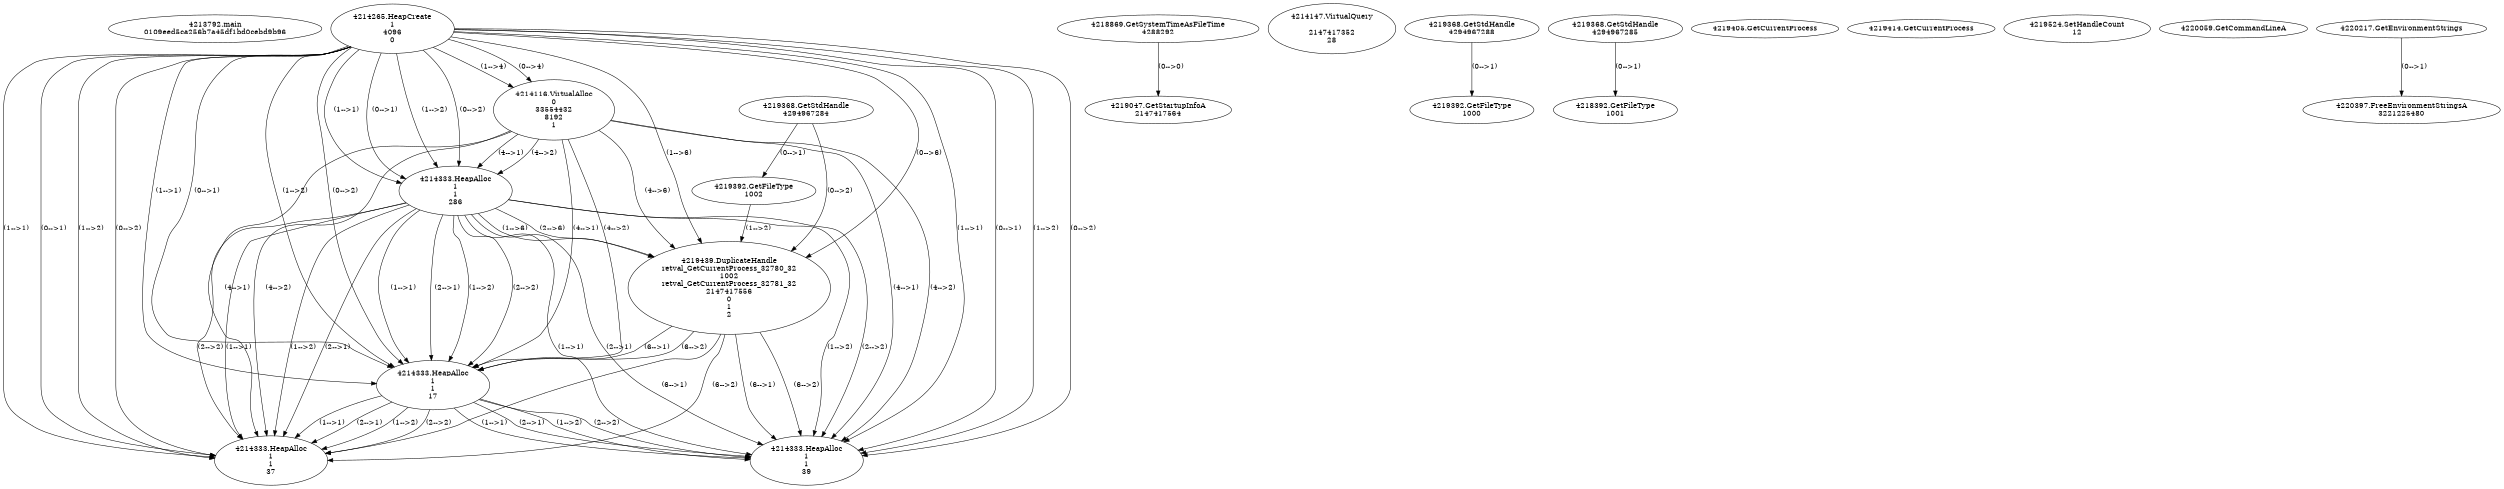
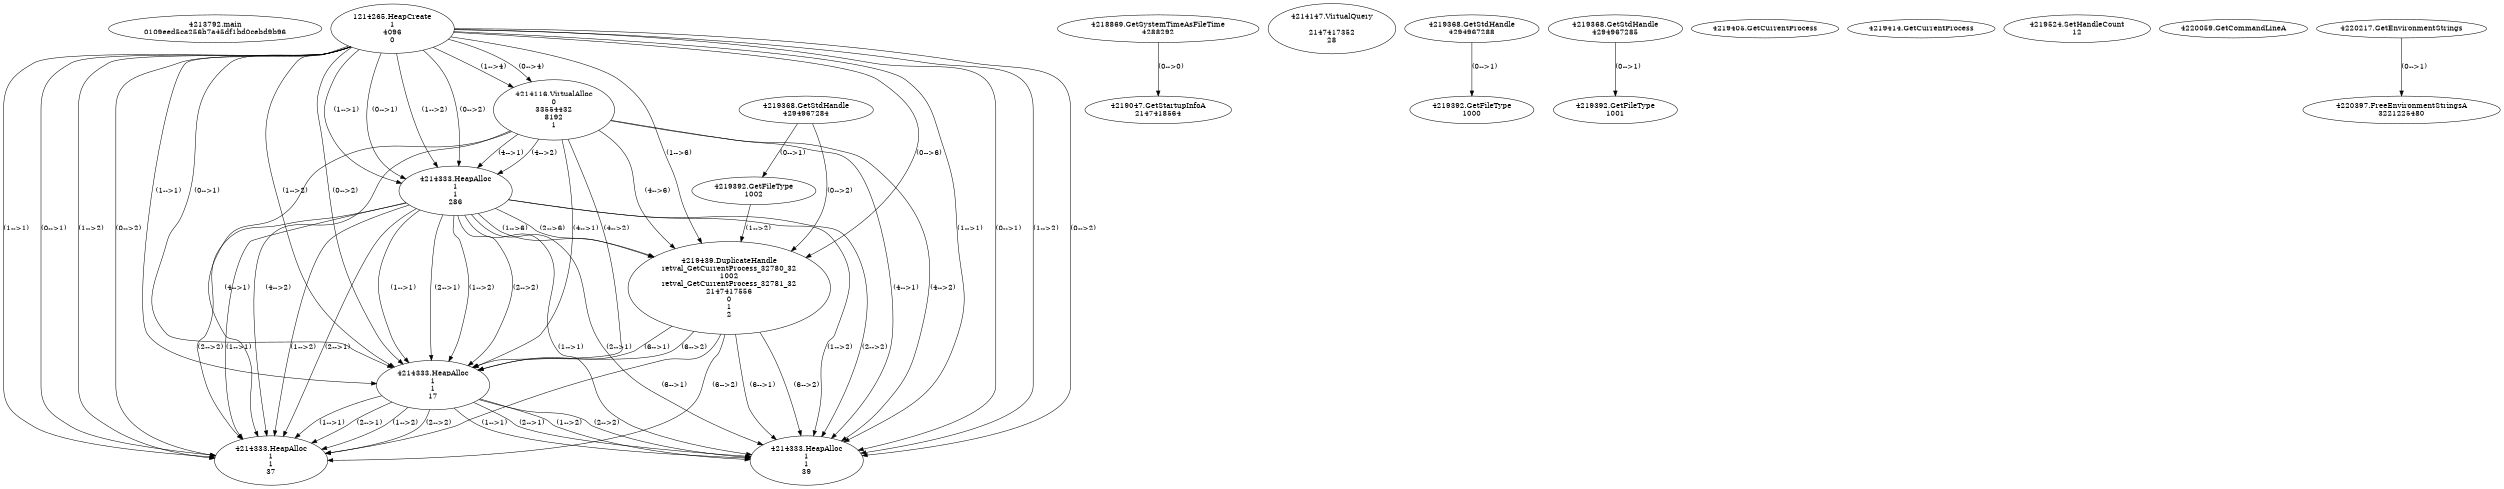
  digraph {
    n1 [label="4213792.main\n0109eed5ca256b7a45df1bd0cebd9b96"]
-   n2 [label="4214265.HeapCreate\n1\n4096\n0"]
+   n2 [label="1214265.HeapCreate\n1\n4096\n0"]
    n3 [label="4214116.VirtualAlloc\n0\n33554432\n8192\n1"]
    n4 [label="4214333.HeapAlloc\n1\n1\n286"]
    n5 [label="4219439.DuplicateHandle\nretval_GetCurrentProcess_32780_32\n1002\nretval_GetCurrentProcess_32781_32\n2147417556\n0\n1\n2"]
    n6 [label="4214333.HeapAlloc\n1\n1\n17"]
    n7 [label="4214333.HeapAlloc\n1\n1\n37"]
    n8 [label="4214333.HeapAlloc\n1\n1\n39"]
    n9 [label="4218869.GetSystemTimeAsFileTime\n4288292"]
-   n10 [label="4219047.GetStartupInfoA\n2147417564"]
+   n10 [label="4219047.GetStartupInfoA\n2147418564"]
    n11 [label="4214147.VirtualQuery\n\n2147417352\n28"]
    n12 [label="4219368.GetStdHandle\n4294967288"]
    n13 [label="4219392.GetFileType\n1000"]
    n14 [label="4219368.GetStdHandle\n4294967285"]
-   n15 [label="4218392.GetFileType\n1001"]
+   n15 [label="4219392.GetFileType\n1001"]
    n16 [label="4219368.GetStdHandle\n4294967284"]
    n17 [label="4219392.GetFileType\n1002"]
    n18 [label="4219405.GetCurrentProcess\n"]
    n19 [label="4219414.GetCurrentProcess\n"]
    n20 [label="4219524.SetHandleCount\n12"]
    n21 [label="4220059.GetCommandLineA\n"]
    n22 [label="4220217.GetEnvironmentStrings\n"]
    n23 [label="4220397.FreeEnvironmentStringsA\n3221225480"]
    n2 -> n3 [label="(1-->4)"]
    n2 -> n3 [label="(0-->4)"]
    n2 -> n4 [label="(1-->1)"]
    n2 -> n4 [label="(0-->1)"]
    n2 -> n4 [label="(1-->2)"]
    n2 -> n4 [label="(0-->2)"]
    n2 -> n5 [label="(1-->6)"]
    n2 -> n5 [label="(0-->6)"]
    n2 -> n6 [label="(1-->1)"]
    n2 -> n6 [label="(0-->1)"]
    n2 -> n6 [label="(1-->2)"]
    n2 -> n6 [label="(0-->2)"]
    n2 -> n7 [label="(1-->1)"]
    n2 -> n7 [label="(0-->1)"]
    n2 -> n7 [label="(1-->2)"]
    n2 -> n7 [label="(0-->2)"]
    n2 -> n8 [label="(1-->1)"]
    n2 -> n8 [label="(0-->1)"]
    n2 -> n8 [label="(1-->2)"]
    n2 -> n8 [label="(0-->2)"]
    n3 -> n4 [label="(4-->1)"]
    n3 -> n4 [label="(4-->2)"]
    n3 -> n5 [label="(4-->6)"]
    n3 -> n6 [label="(4-->1)"]
    n3 -> n6 [label="(4-->2)"]
    n3 -> n7 [label="(4-->1)"]
    n3 -> n7 [label="(4-->2)"]
    n3 -> n8 [label="(4-->1)"]
    n3 -> n8 [label="(4-->2)"]
    n4 -> n5 [label="(1-->6)"]
    n4 -> n5 [label="(2-->6)"]
    n4 -> n6 [label="(1-->1)"]
    n4 -> n6 [label="(2-->1)"]
    n4 -> n6 [label="(1-->2)"]
    n4 -> n6 [label="(2-->2)"]
    n4 -> n7 [label="(1-->1)"]
    n4 -> n7 [label="(2-->1)"]
    n4 -> n7 [label="(1-->2)"]
    n4 -> n7 [label="(2-->2)"]
    n4 -> n8 [label="(1-->1)"]
    n4 -> n8 [label="(2-->1)"]
    n4 -> n8 [label="(1-->2)"]
    n4 -> n8 [label="(2-->2)"]
    n5 -> n6 [label="(6-->1)"]
    n5 -> n6 [label="(6-->2)"]
    n5 -> n7 [label="(6-->1)"]
    n5 -> n7 [label="(6-->2)"]
    n5 -> n8 [label="(6-->1)"]
    n5 -> n8 [label="(6-->2)"]
    n6 -> n7 [label="(1-->1)"]
    n6 -> n7 [label="(2-->1)"]
    n6 -> n7 [label="(1-->2)"]
    n6 -> n7 [label="(2-->2)"]
    n6 -> n8 [label="(1-->1)"]
    n6 -> n8 [label="(2-->1)"]
    n6 -> n8 [label="(1-->2)"]
    n6 -> n8 [label="(2-->2)"]
    n9 -> n10 [label="(0-->0)"]
    n12 -> n13 [label="(0-->1)"]
    n14 -> n15 [label="(0-->1)"]
    n16 -> n5 [label="(0-->2)"]
    n16 -> n17 [label="(0-->1)"]
    n17 -> n5 [label="(1-->2)"]
    n22 -> n23 [label="(0-->1)"]
  }
